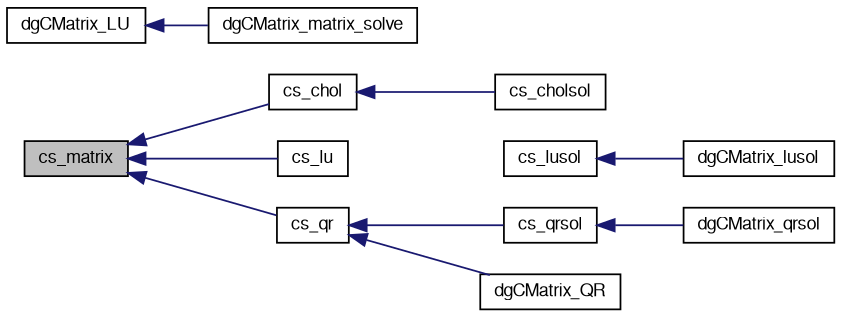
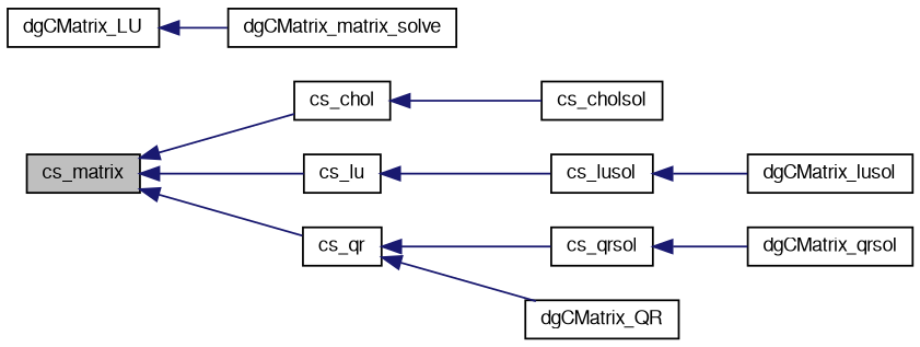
  digraph {
    rankdir=LR
    node [color=black fillcolor=white fontname=FreeSans fontsize=10 shape=record style=filled]
    edge [color=midnightblue dir=back fontname=FreeSans fontsize=10 labelfontname=FreeSans labelfontsize=10 style=solid]
    n1 [fillcolor=grey75 fontcolor=black height=0.2 label=cs_matrix width=0.4]
    n2 [height=0.2 label=cs_chol width=0.4]
    n3 [height=0.2 label=cs_lu width=0.4]
    n4 [height=0.2 label=cs_qr width=0.4]
    n5 [height=0.2 label=cs_cholsol width=0.4]
    n6 [height=0.2 label=cs_lusol width=0.4]
    n7 [height=0.2 label=cs_qrsol width=0.4]
    n8 [height=0.2 label=dgCMatrix_QR width=0.4]
    n9 [height=0.2 label=dgCMatrix_lusol width=0.4]
    n10 [height=0.2 label=dgCMatrix_LU width=0.4]
    n11 [height=0.2 label=dgCMatrix_matrix_solve width=0.4]
    n12 [height=0.2 label=dgCMatrix_qrsol width=0.4]
    n1 -> n2
    n1 -> n3
    n1 -> n4
    n2 -> n5
+   n3 -> n6
    n4 -> n7
    n4 -> n8
    n6 -> n9
    n7 -> n12
    n10 -> n11
  }
